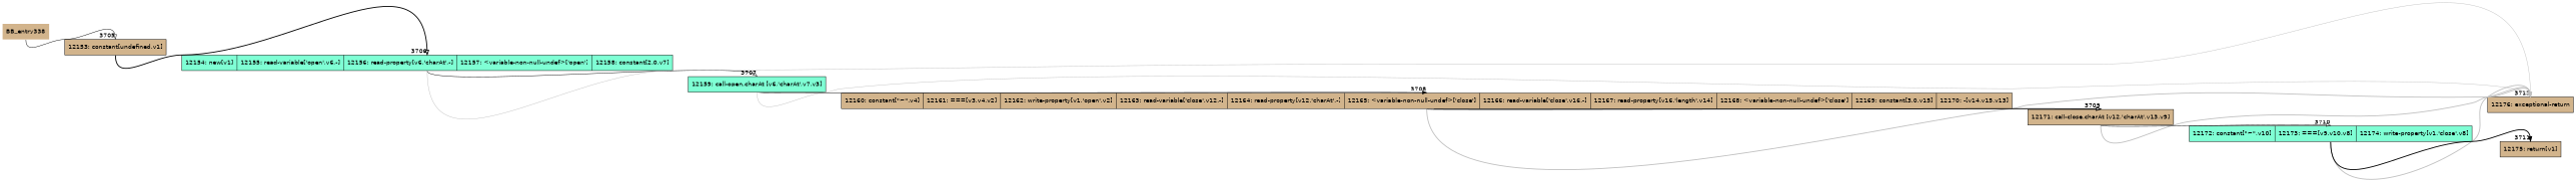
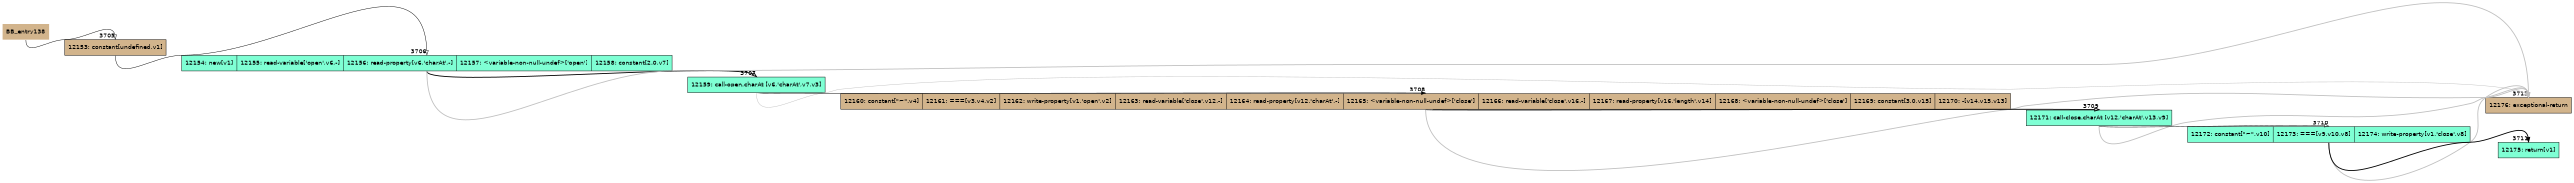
  digraph {
    fontname="DejaVu Sans"
    rankdir=LR
    node [fillcolor=tan fontname="DejaVu Sans" shape=record style=filled]
    edge [arrowhead=onormal fontname="DejaVu Sans" headport=n style=solid tailport=s]
-   BB_entry138 [shape=none label=BB_entry338]
+   BB_entry138 [shape=none]
    n2 [label="{12153: constant[undefined,v1]}"]
    n3 [fillcolor=aquamarine label="{12154: new[v1]|12155: read-variable['open',v6,-]|12156: read-property[v6,'charAt',-]|12157: \<variable-non-null-undef\>['open']|12158: constant[2.0,v7]}"]
    n4 [fillcolor=aquamarine label="{12159: call-open.charAt [v6,'charAt',v7,v3]}"]
    n5 [label="{12176: exceptional-return}"]
    n6 [label="{12160: constant[\"~\",v4]|12161: ===[v3,v4,v2]|12162: write-property[v1,'open',v2]|12163: read-variable['close',v12,-]|12164: read-property[v12,'charAt',-]|12165: \<variable-non-null-undef\>['close']|12166: read-variable['close',v16,-]|12167: read-property[v16,'length',v14]|12168: \<variable-non-null-undef\>['close']|12169: constant[3.0,v15]|12170: -[v14,v15,v13]}"]
-   n7 [label="{12171: call-close.charAt [v12,'charAt',v13,v9]}"]
+   n7 [fillcolor=aquamarine label="{12171: call-close.charAt [v12,'charAt',v13,v9]}"]
    n8 [fillcolor=aquamarine label="{12172: constant[\"~\",v10]|12173: ===[v9,v10,v8]|12174: write-property[v1,'close',v8]}"]
-   n9 [label="{12175: return[v1]}"]
+   n9 [fillcolor=aquamarine label="{12175: return[v1]}"]
    BB_entry138 -> n2 [headlabel="    3705"]
-   n2 -> n3 [headlabel="      3706" style=bold]
-   n3 -> n4 [headlabel="      3707"]
-   n3 -> n5 [arrowhead=normal color=gray headlabel="      3712"]
+   n2 -> n3 [headlabel="      3706"]
+   n3 -> n4 [headlabel="      3707" style=bold]
+   n3 -> n5 [arrowhead=normal color=gray headlabel="      3712" style=bold]
    n4 -> n5 [arrowhead=normal color=gray]
    n4 -> n6 [arrowhead=normal headlabel="      3708"]
    n6 -> n5 [color=gray style=bold]
    n6 -> n7 [headlabel="      3709" style=bold]
    n7 -> n5 [arrowhead=normal color=gray style=bold]
    n7 -> n8 [headlabel="      3710"]
    n8 -> n5 [arrowhead=normal color=gray style=bold]
    n8 -> n9 [arrowhead=normal headlabel="      3711" style=bold]
  }
